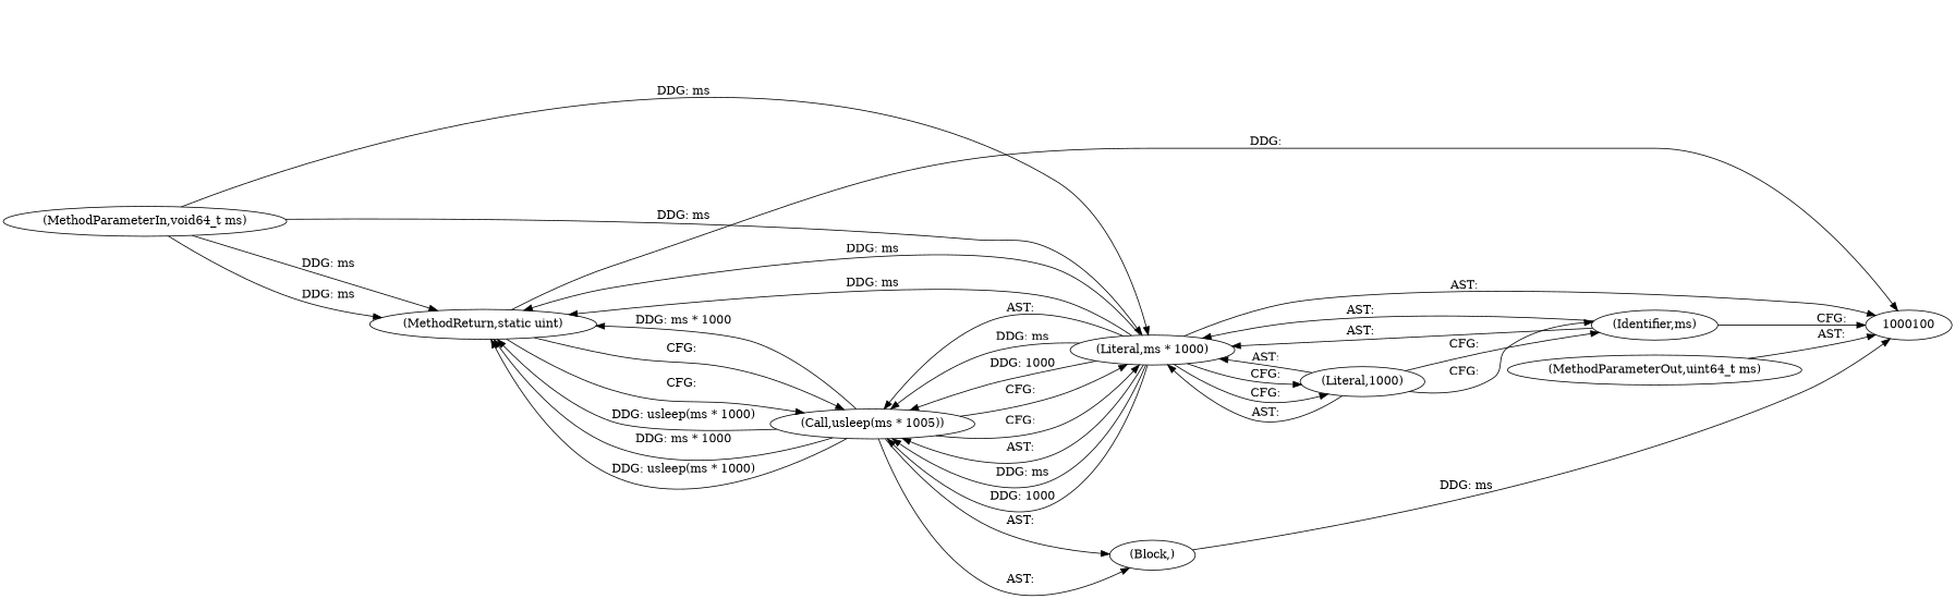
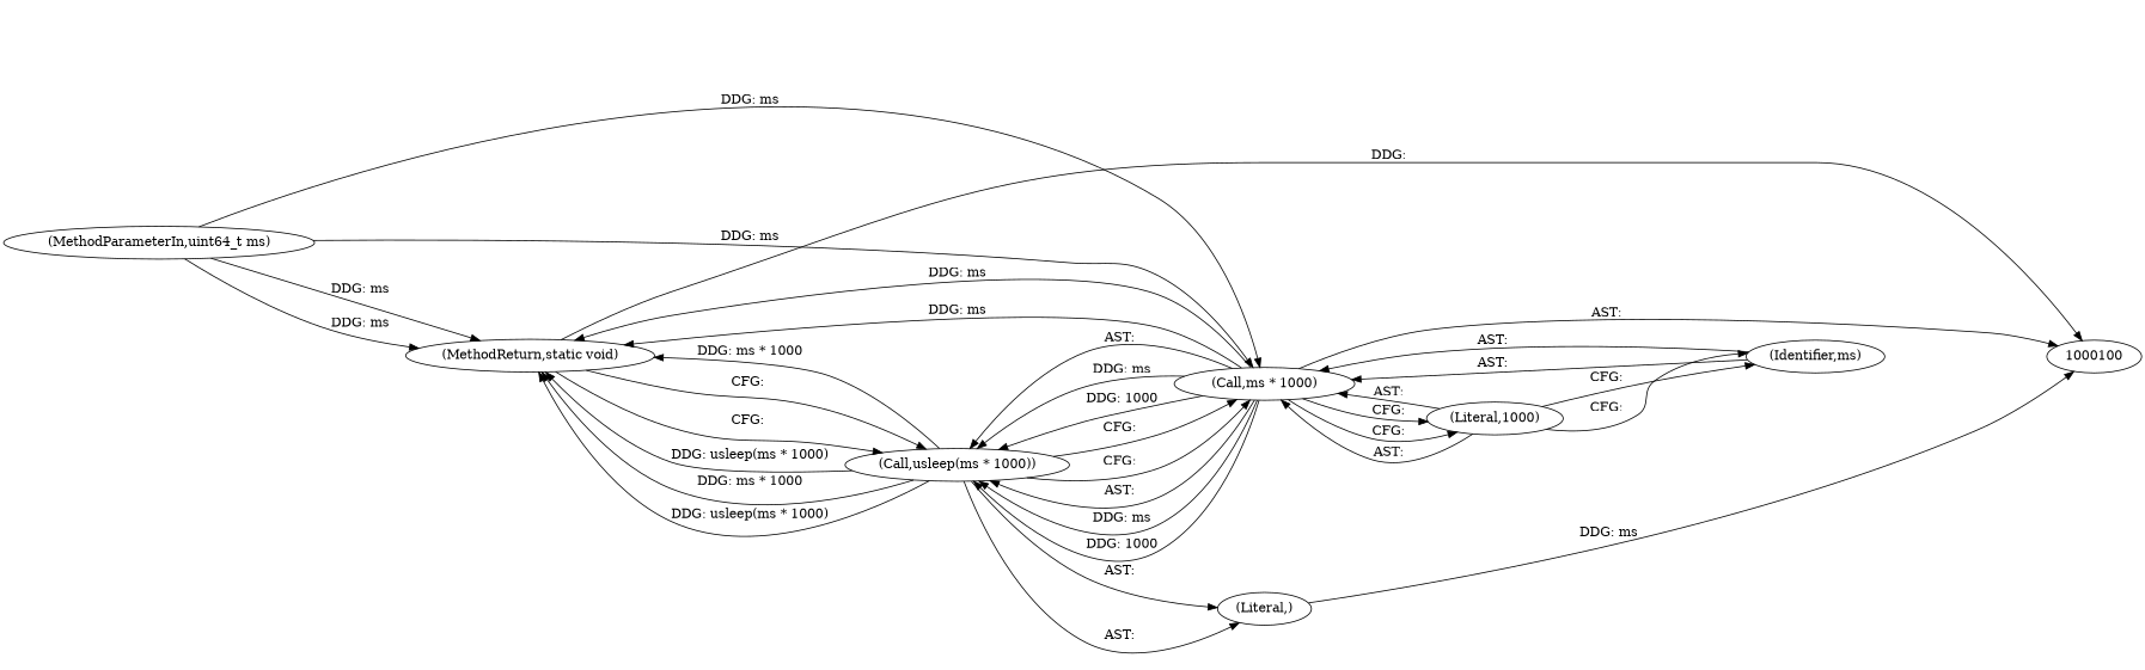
  digraph {
    rankdir=LR
-   n1 [label="(MethodReturn,static uint)"]
-   n2 [label="(Call,usleep(ms * 1005))"]
+   n1 [label="(MethodReturn,static void)"]
+   n2 [label="(Call,usleep(ms * 1000))"]
    1000100
-   n4 [label="(Literal,ms * 1000)"]
-   n5 [label="(Block,)"]
-   n6 [label="(MethodParameterIn,void64_t ms)"]
+   n4 [label="(Call,ms * 1000)"]
+   n5 [label="(Literal,)"]
+   n6 [label="(MethodParameterIn,uint64_t ms)"]
    n7 [label="(Literal,1000)"]
-   n8 [label="(MethodParameterOut,uint64_t ms)"]
    n9 [label="(Identifier,ms)"]
    n1 -> n2 [label="CFG: "]
    n1 -> n2 [label="CFG: "]
    n1 -> 1000100 [label="DDG: "]
    n2 -> n1 [label="DDG: usleep(ms * 1000)"]
    n2 -> n1 [label="DDG: ms * 1000"]
    n2 -> n1 [label="DDG: usleep(ms * 1000)"]
    n2 -> n1 [label="DDG: ms * 1000"]
    n2 -> n4 [label="CFG: "]
    n2 -> n4 [label="CFG: "]
    n2 -> n5 [label="AST: "]
    n2 -> n5 [label="AST: "]
    n4 -> n1 [label="DDG: ms"]
    n4 -> n1 [label="DDG: ms"]
    n4 -> n2 [label="AST: "]
    n4 -> n2 [label="DDG: ms"]
    n4 -> n2 [label="DDG: 1000"]
    n4 -> n2 [label="AST: "]
    n4 -> n2 [label="DDG: ms"]
    n4 -> n2 [label="DDG: 1000"]
    n4 -> 1000100 [label="AST: "]
    n4 -> n7 [label="CFG: "]
    n4 -> n7 [label="CFG: "]
    n5 -> 1000100 [label="DDG: ms"]
    n6 -> n1 [label="DDG: ms"]
    n6 -> n1 [label="DDG: ms"]
    n6 -> n4 [label="DDG: ms"]
    n6 -> n4 [label="DDG: ms"]
    n7 -> n4 [label="AST: "]
    n7 -> n4 [label="AST: "]
    n7 -> n9 [label="CFG: "]
    n7 -> n9 [label="CFG: "]
-   n8 -> 1000100 [label="AST: "]
-   n9 -> 1000100 [label="CFG: "]
    n9 -> n4 [label="AST: "]
    n9 -> n4 [label="AST: "]
  }
